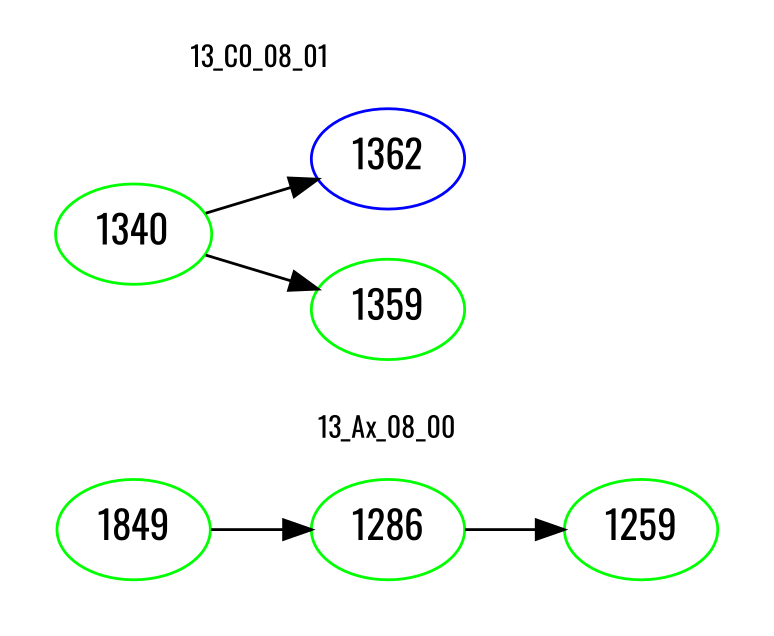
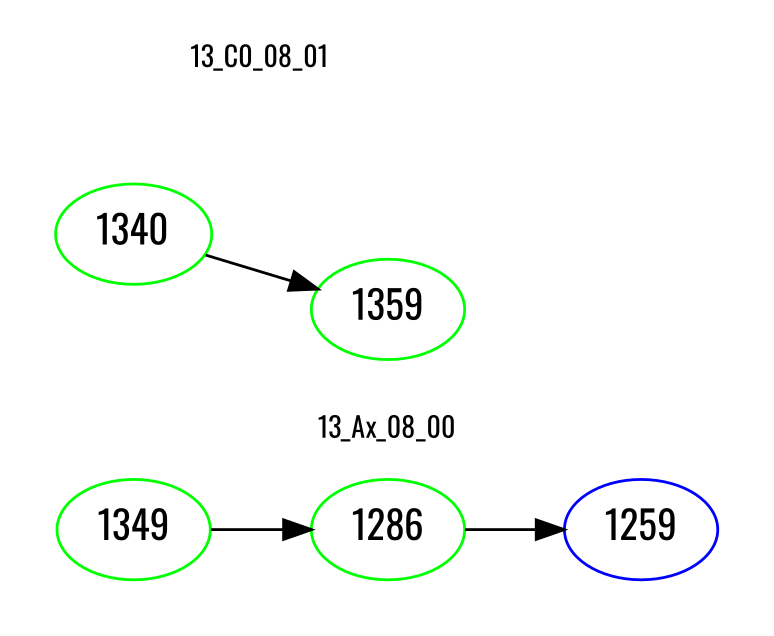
  digraph {
    fontname=Oswald
    rankdir=LR
    node [color=green fontname=Oswald]
    edge [color=black fontname=Oswald]
    n1 [label=1286]
-   n2 [label=1259]
-   n3 [label=1849]
+   n2 [color=blue label=1259]
+   n3 [label=1349]
    n4 [label=1340]
    n5 [label=1359]
-   n6 [color=blue label=1362]
    subgraph cluster_1 {
      color=white
      fontsize=10
      label="13_Ax_08_00"
      n1
      n2
      n3
    }
    subgraph cluster_2 {
      color=white
      fontsize=10
      label="13_C0_08_01"
      n4
      n5
-     n6
    }
    n1 -> n2
    n3 -> n1
    n4 -> n5
-   n4 -> n6
  }
